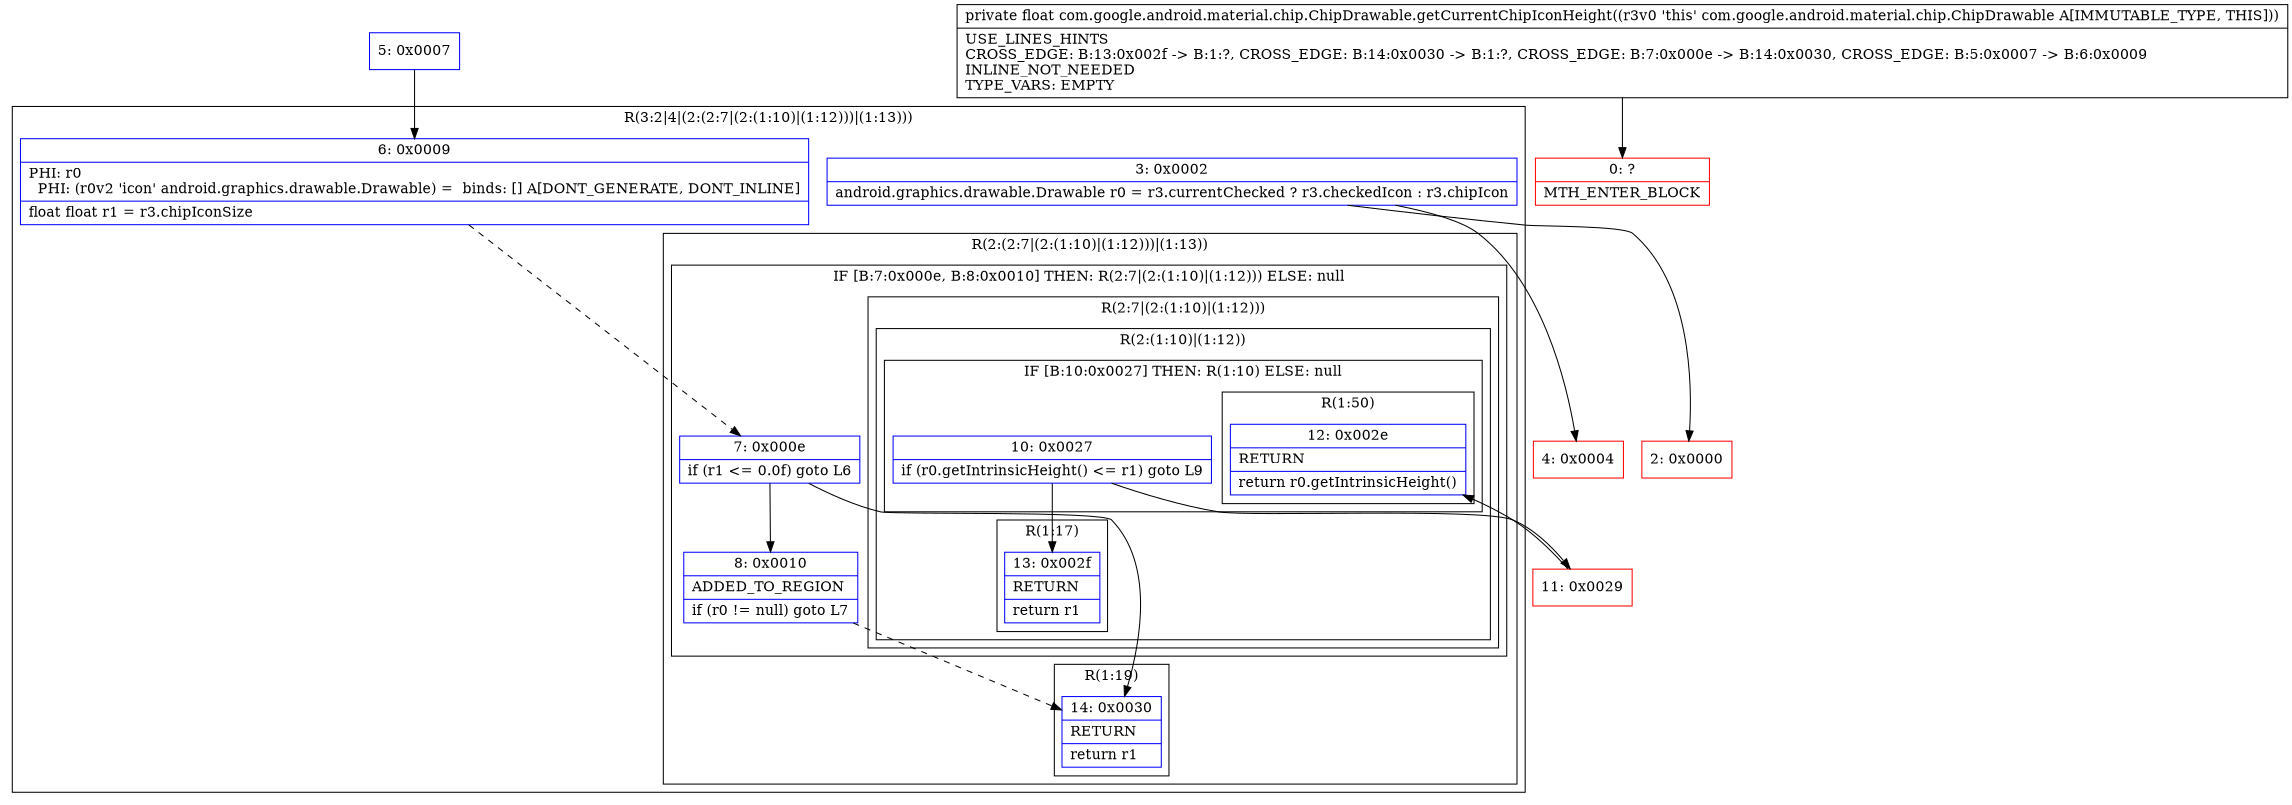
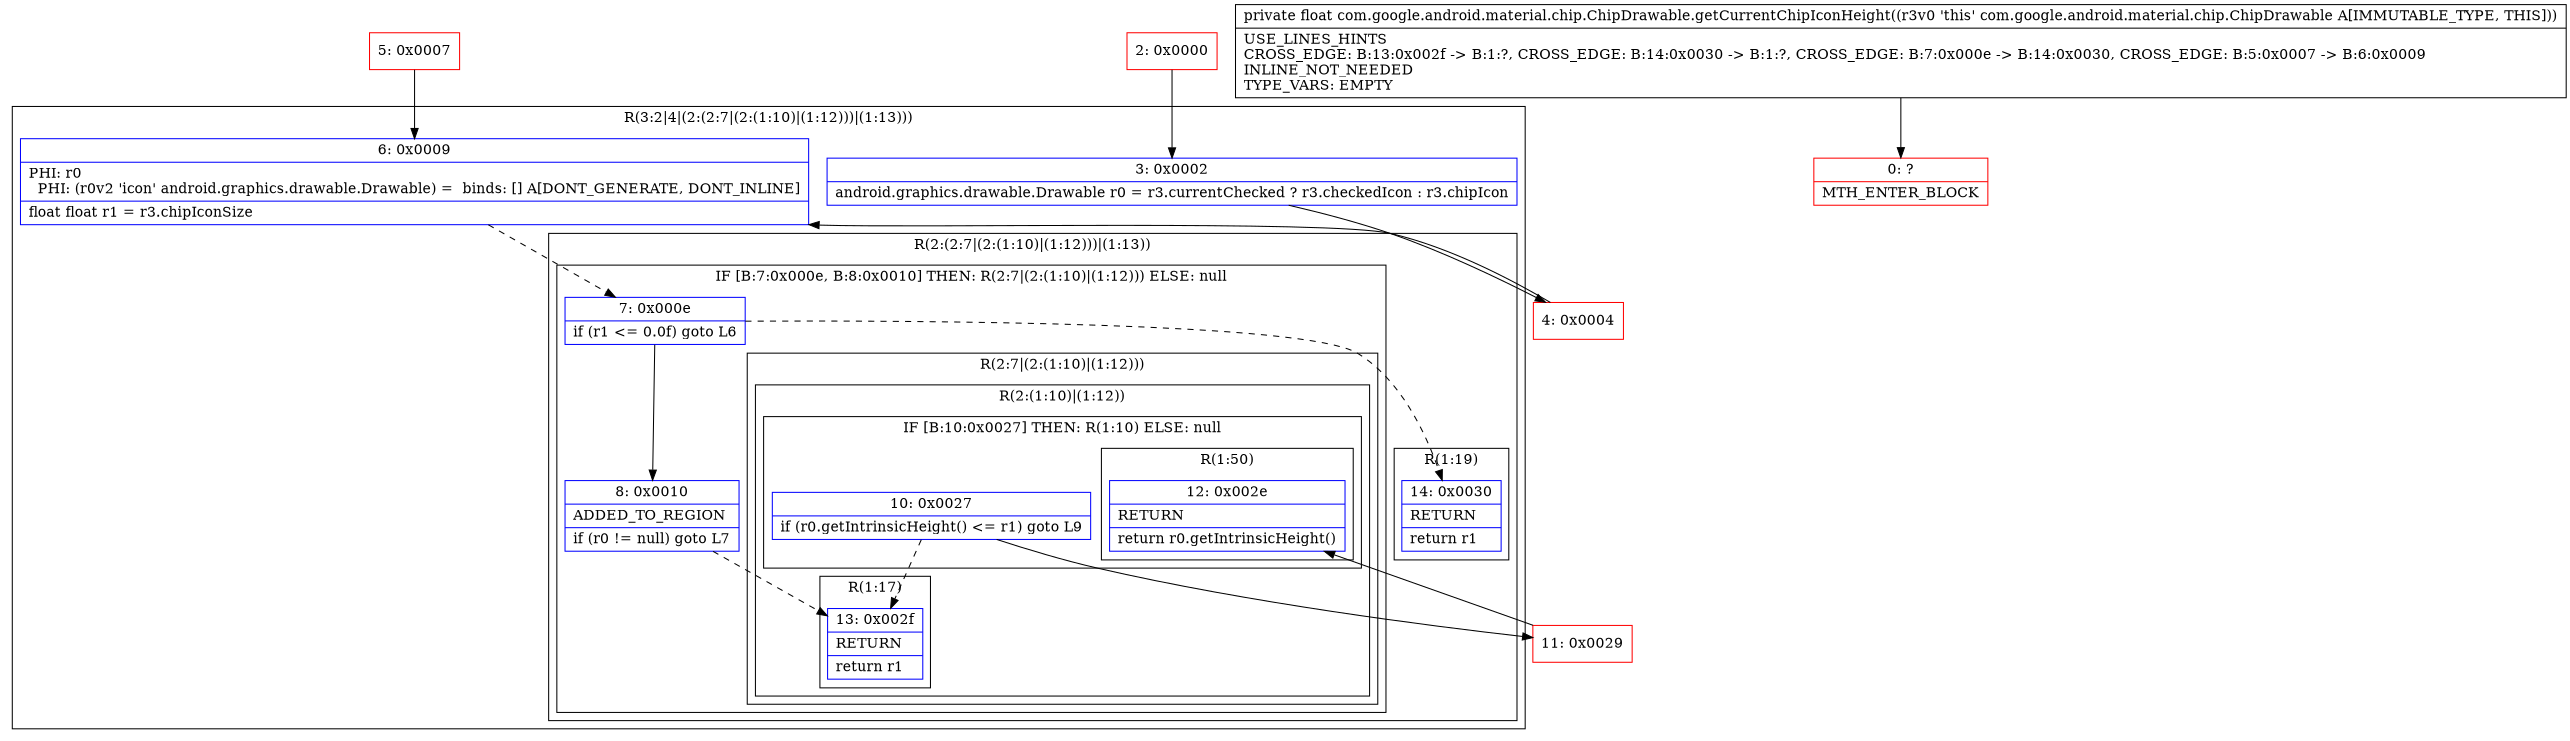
  digraph {
    node [color=blue shape=record]
    n1 [label="{12\:\ 0x002e|RETURN\l|return r0.getIntrinsicHeight()\l}"]
    n2 [label="{10\:\ 0x0027|if (r0.getIntrinsicHeight() \<= r1) goto L9\l}"]
    n3 [label="{13\:\ 0x002f|RETURN\l|return r1\l}"]
    n4 [label="{7\:\ 0x000e|if (r1 \<= 0.0f) goto L6\l}"]
    n5 [label="{8\:\ 0x0010|ADDED_TO_REGION\l|if (r0 != null) goto L7\l}"]
    n6 [label="{14\:\ 0x0030|RETURN\l|return r1\l}"]
    n7 [label="{3\:\ 0x0002|android.graphics.drawable.Drawable r0 = r3.currentChecked ? r3.checkedIcon : r3.chipIcon\l}"]
    n8 [label="{6\:\ 0x0009|PHI: r0 \l  PHI: (r0v2 'icon' android.graphics.drawable.Drawable) =  binds: [] A[DONT_GENERATE, DONT_INLINE]\l|float float r1 = r3.chipIconSize\l}"]
    n9 [color=red label="{11\:\ 0x0029}"]
    n10 [color=red label="{4\:\ 0x0004}"]
-   n11 [label="{5\:\ 0x0007}"]
+   n11 [color=red label="{5\:\ 0x0007}"]
    n12 [color=red label="{0\:\ ?|MTH_ENTER_BLOCK\l}"]
    n13 [color=red label="{2\:\ 0x0000}"]
    n14 [label="{private float com.google.android.material.chip.ChipDrawable.getCurrentChipIconHeight((r3v0 'this' com.google.android.material.chip.ChipDrawable A[IMMUTABLE_TYPE, THIS]))  | USE_LINES_HINTS\lCROSS_EDGE: B:13:0x002f \-\> B:1:?, CROSS_EDGE: B:14:0x0030 \-\> B:1:?, CROSS_EDGE: B:7:0x000e \-\> B:14:0x0030, CROSS_EDGE: B:5:0x0007 \-\> B:6:0x0009\lINLINE_NOT_NEEDED\lTYPE_VARS: EMPTY\l}" color=""]
    subgraph cluster_1 {
      label="R(3:2|4|(2:(2:7|(2:(1:10)|(1:12)))|(1:13)))"
      n7
      n8
      subgraph cluster_2 {
        label="R(2:(2:7|(2:(1:10)|(1:12)))|(1:13))"
        subgraph cluster_3 {
          label="IF [B:7:0x000e, B:8:0x0010] THEN: R(2:7|(2:(1:10)|(1:12))) ELSE: null"
          n4
          n5
          subgraph cluster_4 {
            label="R(2:7|(2:(1:10)|(1:12)))"
            subgraph cluster_5 {
              label="R(2:(1:10)|(1:12))"
              subgraph cluster_6 {
                label="IF [B:10:0x0027] THEN: R(1:10) ELSE: null"
                n2
                subgraph cluster_7 {
                  label="R(1:50)"
                  n1
                }
              }
              subgraph cluster_8 {
                label="R(1:17)"
                n3
              }
            }
          }
        }
        subgraph cluster_9 {
          label="R(1:19)"
          n6
        }
      }
    }
-   n2 -> n3 [style=solid]
+   n2 -> n3 [style=dashed]
    n2 -> n9
    n4 -> n5
-   n4 -> n6 [style=solid]
-   n5 -> n6 [style=dashed]
+   n4 -> n6 [style=dashed]
+   n5 -> n3 [style=dashed]
    n7 -> n10
    n8 -> n4 [style=dashed]
    n9 -> n1
+   n10 -> n8
    n11 -> n8
-   n7 -> n13
+   n13 -> n7
    n14 -> n12
  }
